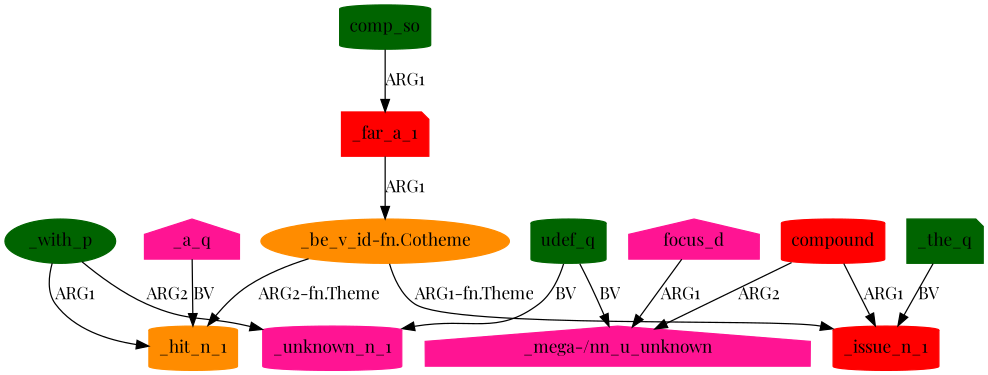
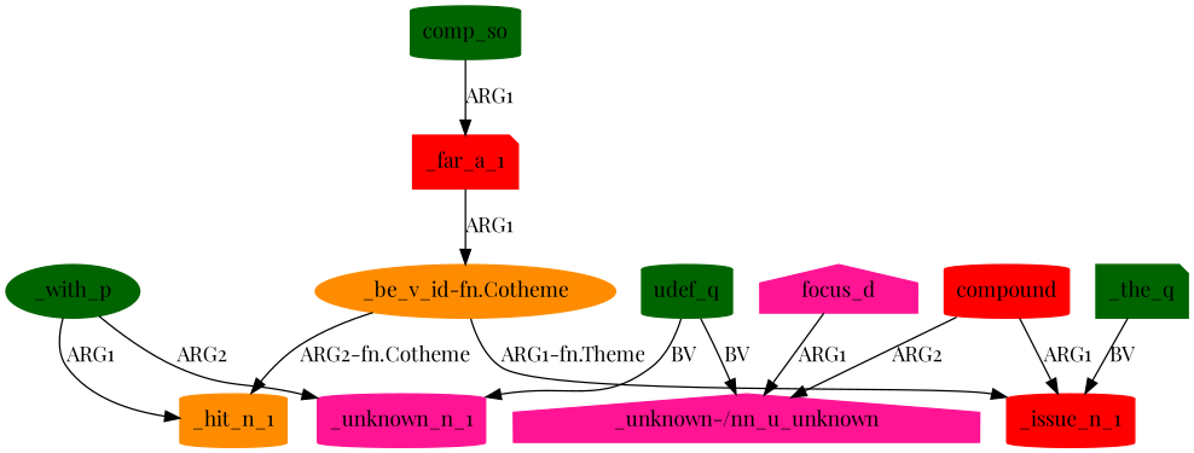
  digraph {
    fontname="Playfair Display"
    node [color=deeppink fontname="Playfair Display" shape=cylinder style=filled]
    edge [fontname="Playfair Display"]
    "_be_v_id-fn.Cotheme" [color=darkorange shape=ellipse]
    _hit_n_1 [color=darkorange]
    _issue_n_1 [color=red]
-   "_mega-/nn_u_unknown" [shape=house]
+   "_mega-/nn_u_unknown" [shape=house label="_unknown-/nn_u_unknown"]
    udef_q [color=darkgreen]
    n6 [label=_unknown_n_1]
    focus_d [shape=house]
-   _a_q [shape=house]
    _with_p [color=darkgreen shape=ellipse]
    _far_a_1 [color=red shape=note]
    compound [color=red]
    comp_so [color=darkgreen]
    _the_q [color=darkgreen shape=note]
-   "_be_v_id-fn.Cotheme" -> _hit_n_1 [label="ARG2-fn.Theme"]
+   "_be_v_id-fn.Cotheme" -> _hit_n_1 [label="ARG2-fn.Cotheme"]
    "_be_v_id-fn.Cotheme" -> _issue_n_1 [label="ARG1-fn.Theme"]
    udef_q -> "_mega-/nn_u_unknown" [label=BV]
    udef_q -> n6 [label=BV]
    focus_d -> "_mega-/nn_u_unknown" [label=ARG1]
-   _a_q -> _hit_n_1 [label=BV]
    _with_p -> _hit_n_1 [label=ARG1]
    _with_p -> n6 [label=ARG2]
    _far_a_1 -> "_be_v_id-fn.Cotheme" [label=ARG1]
    compound -> _issue_n_1 [label=ARG1]
    compound -> "_mega-/nn_u_unknown" [label=ARG2]
    comp_so -> _far_a_1 [label=ARG1]
    _the_q -> _issue_n_1 [label=BV]
  }
